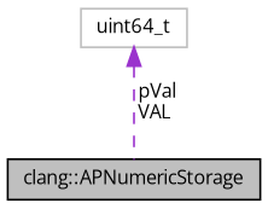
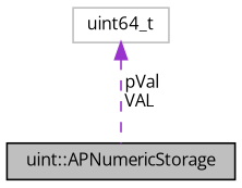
  digraph {
    fontname="Open Sans"
    node [fontname="Open Sans" fontsize=10 shape=record]
-   n1 [color=black fillcolor=grey75 fontcolor=black height=0.2 label="clang::APNumericStorage" style=filled width=0.4]
+   n1 [color=black fillcolor=grey75 fontcolor=black height=0.2 label="uint::APNumericStorage" style=filled width=0.4]
    n2 [color=grey75 height=0.2 label=uint64_t width=0.4]
    n2 -> n1 [color=darkorchid3 dir=back fontname="Open Sans" fontsize=10 label=" pVal\nVAL" labelfontname=Helvetica labelfontsize=10 style=dashed]
  }
